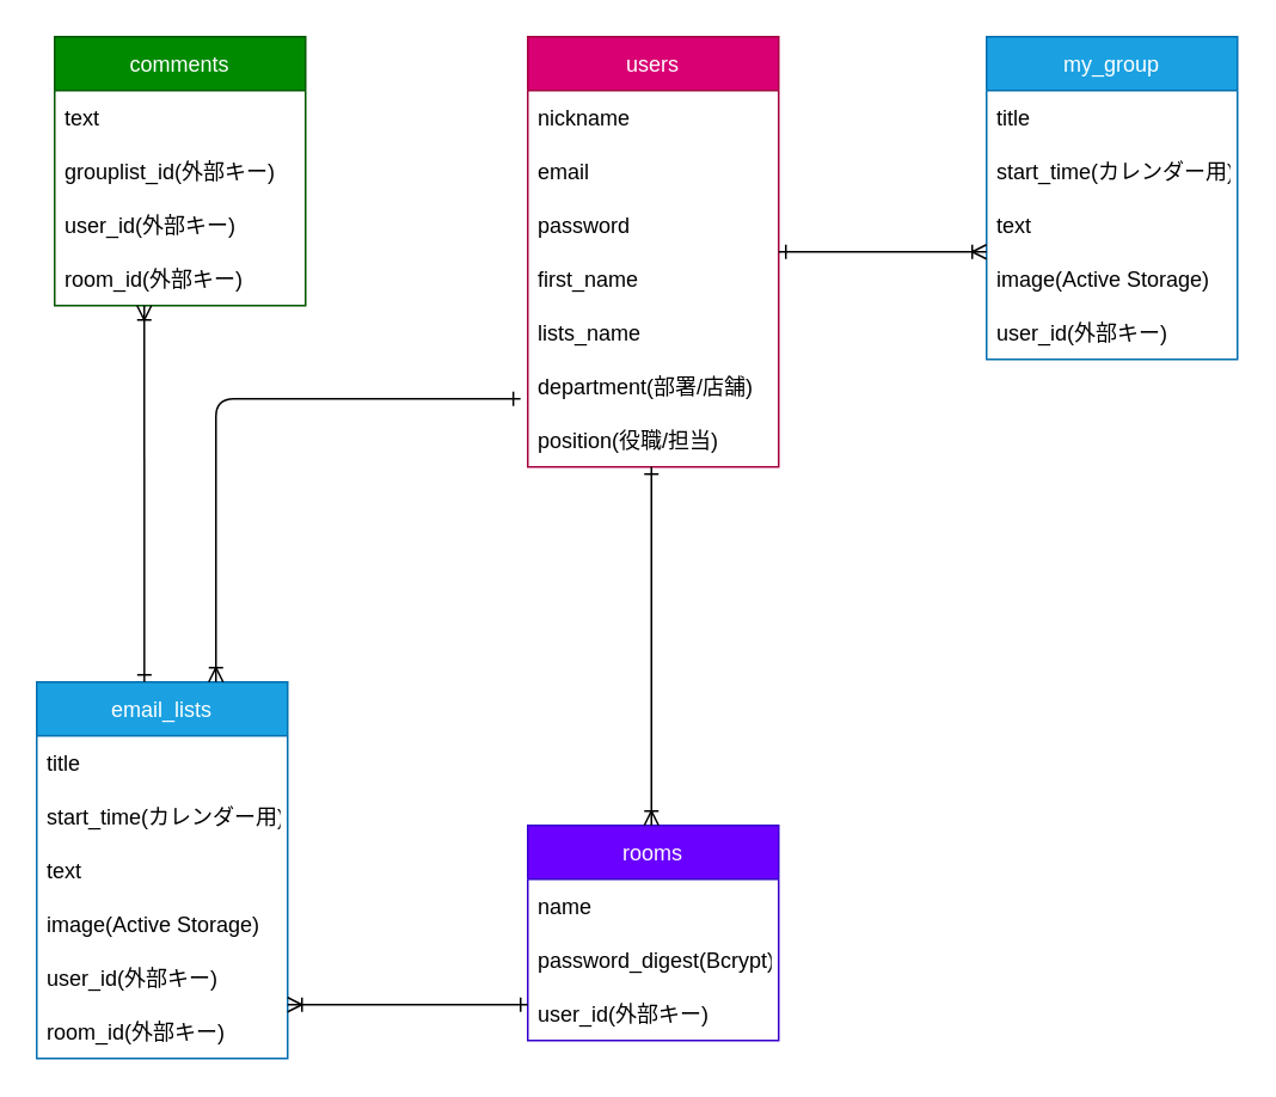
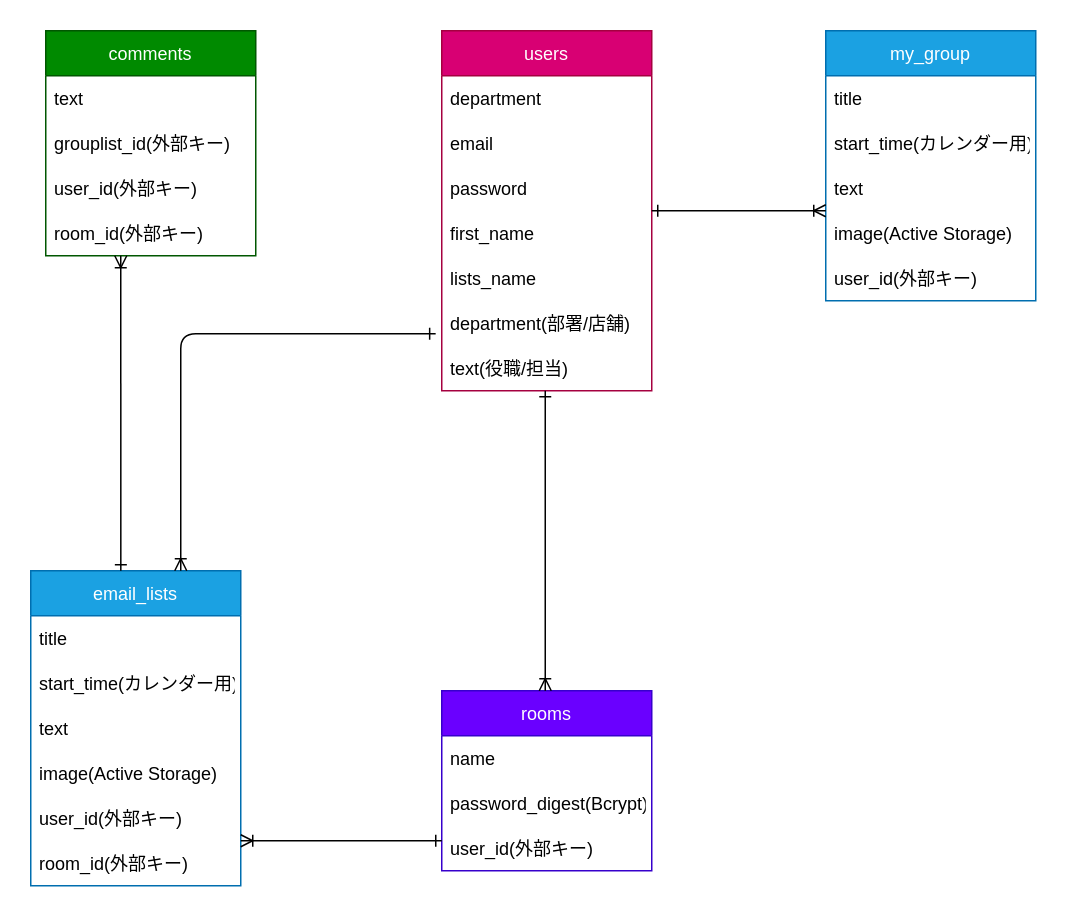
  <mxCell id="0" />
  <mxCell id="1" parent="0" />
  <mxCell id="2" value="users" style="swimlane;fontStyle=0;childLayout=stackLayout;horizontal=1;startSize=30;horizontalStack=0;resizeParent=1;resizeParentMax=0;resizeLast=0;collapsible=1;marginBottom=0;fillColor=#d80073;fontColor=#ffffff;strokeColor=#A50040;" parent="1" vertex="1"><mxGeometry x="294" y="20" width="140" height="240" as="geometry" /></mxCell>
- <mxCell id="3" value="nickname" style="text;strokeColor=none;fillColor=none;align=left;verticalAlign=middle;spacingLeft=4;spacingRight=4;overflow=hidden;points=[[0,0.5],[1,0.5]];portConstraint=eastwest;rotatable=0;" parent="2" vertex="1"><mxGeometry y="30" width="140" height="30" as="geometry" /></mxCell>
+ <mxCell id="3" value="department" style="text;strokeColor=none;fillColor=none;align=left;verticalAlign=middle;spacingLeft=4;spacingRight=4;overflow=hidden;points=[[0,0.5],[1,0.5]];portConstraint=eastwest;rotatable=0;" parent="2" vertex="1"><mxGeometry y="30" width="140" height="30" as="geometry" /></mxCell>
  <mxCell id="4" value="email" style="text;strokeColor=none;fillColor=none;align=left;verticalAlign=middle;spacingLeft=4;spacingRight=4;overflow=hidden;points=[[0,0.5],[1,0.5]];portConstraint=eastwest;rotatable=0;" parent="2" vertex="1"><mxGeometry y="60" width="140" height="30" as="geometry" /></mxCell>
  <mxCell id="5" value="password" style="text;strokeColor=none;fillColor=none;align=left;verticalAlign=middle;spacingLeft=4;spacingRight=4;overflow=hidden;points=[[0,0.5],[1,0.5]];portConstraint=eastwest;rotatable=0;" parent="2" vertex="1"><mxGeometry y="90" width="140" height="30" as="geometry" /></mxCell>
  <mxCell id="6" value="first_name" style="text;strokeColor=none;fillColor=none;align=left;verticalAlign=middle;spacingLeft=4;spacingRight=4;overflow=hidden;points=[[0,0.5],[1,0.5]];portConstraint=eastwest;rotatable=0;" parent="2" vertex="1"><mxGeometry y="120" width="140" height="30" as="geometry" /></mxCell>
  <mxCell id="7" value="lists_name" style="text;strokeColor=none;fillColor=none;align=left;verticalAlign=middle;spacingLeft=4;spacingRight=4;overflow=hidden;points=[[0,0.5],[1,0.5]];portConstraint=eastwest;rotatable=0;" parent="2" vertex="1"><mxGeometry y="150" width="140" height="30" as="geometry" /></mxCell>
  <mxCell id="8" value="department(部署/店舗)" style="text;strokeColor=none;fillColor=none;align=left;verticalAlign=middle;spacingLeft=4;spacingRight=4;overflow=hidden;points=[[0,0.5],[1,0.5]];portConstraint=eastwest;rotatable=0;" parent="2" vertex="1"><mxGeometry y="180" width="140" height="30" as="geometry" /></mxCell>
- <mxCell id="9" value="position(役職/担当)" style="text;strokeColor=none;fillColor=none;align=left;verticalAlign=middle;spacingLeft=4;spacingRight=4;overflow=hidden;points=[[0,0.5],[1,0.5]];portConstraint=eastwest;rotatable=0;" parent="2" vertex="1"><mxGeometry y="210" width="140" height="30" as="geometry" /></mxCell>
+ <mxCell id="9" value="text(役職/担当)" style="text;strokeColor=none;fillColor=none;align=left;verticalAlign=middle;spacingLeft=4;spacingRight=4;overflow=hidden;points=[[0,0.5],[1,0.5]];portConstraint=eastwest;rotatable=0;" parent="2" vertex="1"><mxGeometry y="210" width="140" height="30" as="geometry" /></mxCell>
  <mxCell id="10" value="my_group" style="swimlane;fontStyle=0;childLayout=stackLayout;horizontal=1;startSize=30;horizontalStack=0;resizeParent=1;resizeParentMax=0;resizeLast=0;collapsible=1;marginBottom=0;fillColor=#1ba1e2;fontColor=#ffffff;strokeColor=#006EAF;" parent="1" vertex="1"><mxGeometry x="550" y="20" width="140" height="180" as="geometry" /></mxCell>
  <mxCell id="11" value="title" style="text;strokeColor=none;fillColor=none;align=left;verticalAlign=middle;spacingLeft=4;spacingRight=4;overflow=hidden;points=[[0,0.5],[1,0.5]];portConstraint=eastwest;rotatable=0;" parent="10" vertex="1"><mxGeometry y="30" width="140" height="30" as="geometry" /></mxCell>
  <mxCell id="12" value="start_time(カレンダー用)" style="text;strokeColor=none;fillColor=none;align=left;verticalAlign=middle;spacingLeft=4;spacingRight=4;overflow=hidden;points=[[0,0.5],[1,0.5]];portConstraint=eastwest;rotatable=0;" parent="10" vertex="1"><mxGeometry y="60" width="140" height="30" as="geometry" /></mxCell>
  <mxCell id="13" value="text" style="text;strokeColor=none;fillColor=none;align=left;verticalAlign=middle;spacingLeft=4;spacingRight=4;overflow=hidden;points=[[0,0.5],[1,0.5]];portConstraint=eastwest;rotatable=0;" parent="10" vertex="1"><mxGeometry y="90" width="140" height="30" as="geometry" /></mxCell>
  <mxCell id="14" value="image(Active Storage)" style="text;strokeColor=none;fillColor=none;align=left;verticalAlign=middle;spacingLeft=4;spacingRight=4;overflow=hidden;points=[[0,0.5],[1,0.5]];portConstraint=eastwest;rotatable=0;" parent="10" vertex="1"><mxGeometry y="120" width="140" height="30" as="geometry" /></mxCell>
  <mxCell id="15" value="user_id(外部キー)" style="text;strokeColor=none;fillColor=none;align=left;verticalAlign=middle;spacingLeft=4;spacingRight=4;overflow=hidden;points=[[0,0.5],[1,0.5]];portConstraint=eastwest;rotatable=0;" parent="10" vertex="1"><mxGeometry y="150" width="140" height="30" as="geometry" /></mxCell>
  <mxCell id="16" value="rooms" style="swimlane;fontStyle=0;childLayout=stackLayout;horizontal=1;startSize=30;horizontalStack=0;resizeParent=1;resizeParentMax=0;resizeLast=0;collapsible=1;marginBottom=0;fillColor=#6a00ff;fontColor=#ffffff;strokeColor=#3700CC;" parent="1" vertex="1"><mxGeometry x="294" y="460" width="140" height="120" as="geometry" /></mxCell>
  <mxCell id="17" value="name" style="text;strokeColor=none;fillColor=none;align=left;verticalAlign=middle;spacingLeft=4;spacingRight=4;overflow=hidden;points=[[0,0.5],[1,0.5]];portConstraint=eastwest;rotatable=0;" parent="16" vertex="1"><mxGeometry y="30" width="140" height="30" as="geometry" /></mxCell>
  <mxCell id="18" value="password_digest(Bcrypt)" style="text;strokeColor=none;fillColor=none;align=left;verticalAlign=middle;spacingLeft=4;spacingRight=4;overflow=hidden;points=[[0,0.5],[1,0.5]];portConstraint=eastwest;rotatable=0;" parent="16" vertex="1"><mxGeometry y="60" width="140" height="30" as="geometry" /></mxCell>
  <mxCell id="19" value="user_id(外部キー)" style="text;strokeColor=none;fillColor=none;align=left;verticalAlign=middle;spacingLeft=4;spacingRight=4;overflow=hidden;points=[[0,0.5],[1,0.5]];portConstraint=eastwest;rotatable=0;" parent="16" vertex="1"><mxGeometry y="90" width="140" height="30" as="geometry" /></mxCell>
  <mxCell id="20" value="email_lists" style="swimlane;fontStyle=0;childLayout=stackLayout;horizontal=1;startSize=30;horizontalStack=0;resizeParent=1;resizeParentMax=0;resizeLast=0;collapsible=1;marginBottom=0;fillColor=#1ba1e2;fontColor=#ffffff;strokeColor=#006EAF;" parent="1" vertex="1"><mxGeometry x="20" y="380" width="140" height="210" as="geometry" /></mxCell>
  <mxCell id="21" value="title" style="text;strokeColor=none;fillColor=none;align=left;verticalAlign=middle;spacingLeft=4;spacingRight=4;overflow=hidden;points=[[0,0.5],[1,0.5]];portConstraint=eastwest;rotatable=0;" parent="20" vertex="1"><mxGeometry y="30" width="140" height="30" as="geometry" /></mxCell>
  <mxCell id="22" value="start_time(カレンダー用)" style="text;strokeColor=none;fillColor=none;align=left;verticalAlign=middle;spacingLeft=4;spacingRight=4;overflow=hidden;points=[[0,0.5],[1,0.5]];portConstraint=eastwest;rotatable=0;" parent="20" vertex="1"><mxGeometry y="60" width="140" height="30" as="geometry" /></mxCell>
  <mxCell id="23" value="text" style="text;strokeColor=none;fillColor=none;align=left;verticalAlign=middle;spacingLeft=4;spacingRight=4;overflow=hidden;points=[[0,0.5],[1,0.5]];portConstraint=eastwest;rotatable=0;" parent="20" vertex="1"><mxGeometry y="90" width="140" height="30" as="geometry" /></mxCell>
  <mxCell id="24" value="image(Active Storage)" style="text;strokeColor=none;fillColor=none;align=left;verticalAlign=middle;spacingLeft=4;spacingRight=4;overflow=hidden;points=[[0,0.5],[1,0.5]];portConstraint=eastwest;rotatable=0;" parent="20" vertex="1"><mxGeometry y="120" width="140" height="30" as="geometry" /></mxCell>
  <mxCell id="25" value="user_id(外部キー)" style="text;strokeColor=none;fillColor=none;align=left;verticalAlign=middle;spacingLeft=4;spacingRight=4;overflow=hidden;points=[[0,0.5],[1,0.5]];portConstraint=eastwest;rotatable=0;" parent="20" vertex="1"><mxGeometry y="150" width="140" height="30" as="geometry" /></mxCell>
  <mxCell id="26" value="room_id(外部キー)" style="text;strokeColor=none;fillColor=none;align=left;verticalAlign=middle;spacingLeft=4;spacingRight=4;overflow=hidden;points=[[0,0.5],[1,0.5]];portConstraint=eastwest;rotatable=0;" parent="20" vertex="1"><mxGeometry y="180" width="140" height="30" as="geometry" /></mxCell>
  <mxCell id="27" value="comments" style="swimlane;fontStyle=0;childLayout=stackLayout;horizontal=1;startSize=30;horizontalStack=0;resizeParent=1;resizeParentMax=0;resizeLast=0;collapsible=1;marginBottom=0;fillColor=#008a00;fontColor=#ffffff;strokeColor=#005700;" parent="1" vertex="1"><mxGeometry x="30" y="20" width="140" height="150" as="geometry" /></mxCell>
  <mxCell id="28" value="text" style="text;strokeColor=none;fillColor=none;align=left;verticalAlign=middle;spacingLeft=4;spacingRight=4;overflow=hidden;points=[[0,0.5],[1,0.5]];portConstraint=eastwest;rotatable=0;" parent="27" vertex="1"><mxGeometry y="30" width="140" height="30" as="geometry" /></mxCell>
  <mxCell id="29" value="grouplist_id(外部キー)" style="text;strokeColor=none;fillColor=none;align=left;verticalAlign=middle;spacingLeft=4;spacingRight=4;overflow=hidden;points=[[0,0.5],[1,0.5]];portConstraint=eastwest;rotatable=0;" parent="27" vertex="1"><mxGeometry y="60" width="140" height="30" as="geometry" /></mxCell>
  <mxCell id="30" value="user_id(外部キー)" style="text;strokeColor=none;fillColor=none;align=left;verticalAlign=middle;spacingLeft=4;spacingRight=4;overflow=hidden;points=[[0,0.5],[1,0.5]];portConstraint=eastwest;rotatable=0;" parent="27" vertex="1"><mxGeometry y="90" width="140" height="30" as="geometry" /></mxCell>
  <mxCell id="31" value="room_id(外部キー)" style="text;strokeColor=none;fillColor=none;align=left;verticalAlign=middle;spacingLeft=4;spacingRight=4;overflow=hidden;points=[[0,0.5],[1,0.5]];portConstraint=eastwest;rotatable=0;" parent="27" vertex="1"><mxGeometry y="120" width="140" height="30" as="geometry" /></mxCell>
  <mxCell id="32" value="" style="endArrow=ERoneToMany;html=1;startArrow=ERone;startFill=0;endFill=0;" parent="1" edge="1"><mxGeometry width="50" height="50" relative="1" as="geometry"><mxPoint x="434" y="140" as="sourcePoint" /><mxPoint x="550" y="140" as="targetPoint" /></mxGeometry></mxCell>
  <mxCell id="33" value="" style="endArrow=ERone;html=1;startArrow=ERoneToMany;startFill=0;endFill=0;" parent="1" edge="1"><mxGeometry width="50" height="50" relative="1" as="geometry"><mxPoint x="363" y="460" as="sourcePoint" /><mxPoint x="363" y="260" as="targetPoint" /></mxGeometry></mxCell>
  <mxCell id="34" value="" style="endArrow=ERone;html=1;startArrow=ERoneToMany;startFill=0;endFill=0;" parent="1" edge="1"><mxGeometry width="50" height="50" relative="1" as="geometry"><mxPoint x="160" y="560" as="sourcePoint" /><mxPoint x="294" y="560" as="targetPoint" /></mxGeometry></mxCell>
  <mxCell id="35" value="" style="endArrow=ERoneToMany;html=1;startArrow=ERone;startFill=0;endFill=0;exitX=0.429;exitY=0;exitDx=0;exitDy=0;exitPerimeter=0;" parent="1" source="20" edge="1"><mxGeometry width="50" height="50" relative="1" as="geometry"><mxPoint x="80" y="370" as="sourcePoint" /><mxPoint x="80" y="170" as="targetPoint" /></mxGeometry></mxCell>
  <mxCell id="36" value="" style="endArrow=ERone;html=1;edgeStyle=orthogonalEdgeStyle;entryX=-0.029;entryY=0.733;entryDx=0;entryDy=0;entryPerimeter=0;startArrow=ERoneToMany;startFill=0;endFill=0;" parent="1" target="8" edge="1"><mxGeometry width="50" height="50" relative="1" as="geometry"><mxPoint x="120" y="380" as="sourcePoint" /><mxPoint x="120" y="220" as="targetPoint" /><Array as="points"><mxPoint x="120" y="222" /></Array></mxGeometry></mxCell>
